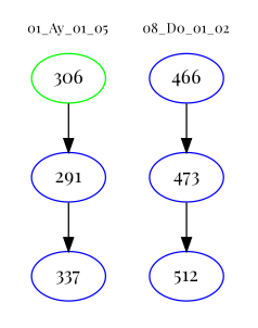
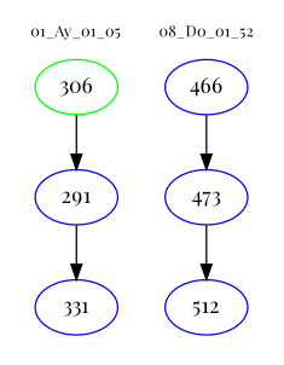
  digraph {
    fontname="Playfair Display"
    node [color=blue fontname="Playfair Display"]
    edge [color=black fontname="Playfair Display"]
    n1 [color=green label=306]
    n2 [label=291]
-   n3 [label=337]
+   n3 [label=331]
    n4 [label=466]
    n5 [label=473]
    n6 [label=512]
    subgraph cluster_1 {
      color=white
      fontsize=10
      label="01_Ay_01_05"
      n1
      n2
      n3
    }
    subgraph cluster_2 {
      color=white
      fontsize=10
-     label="08_D0_01_02"
+     label="08_D0_01_52"
      n4
      n5
      n6
    }
    n1 -> n2
    n2 -> n3
    n4 -> n5
    n5 -> n6
  }
